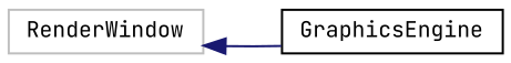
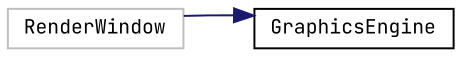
  digraph {
    rankdir=LR
    fontname="JetBrains Mono"
    node [fillcolor=white fontname="JetBrains Mono" fontsize=10 shape=record style=filled]
    n1 [color=grey75 height=0.2 label=RenderWindow width=0.4]
    n2 [color=black height=0.2 label=GraphicsEngine width=0.4]
-   n1 -> n2 [color=midnightblue dir=back fontname="JetBrains Mono" fontsize=10 labelfontname=Helvetica labelfontsize=10 style=solid]
+   n2 -> n1 [color=midnightblue dir=back fontname="JetBrains Mono" fontsize=10 labelfontname=Helvetica labelfontsize=10 style=solid]
  }
